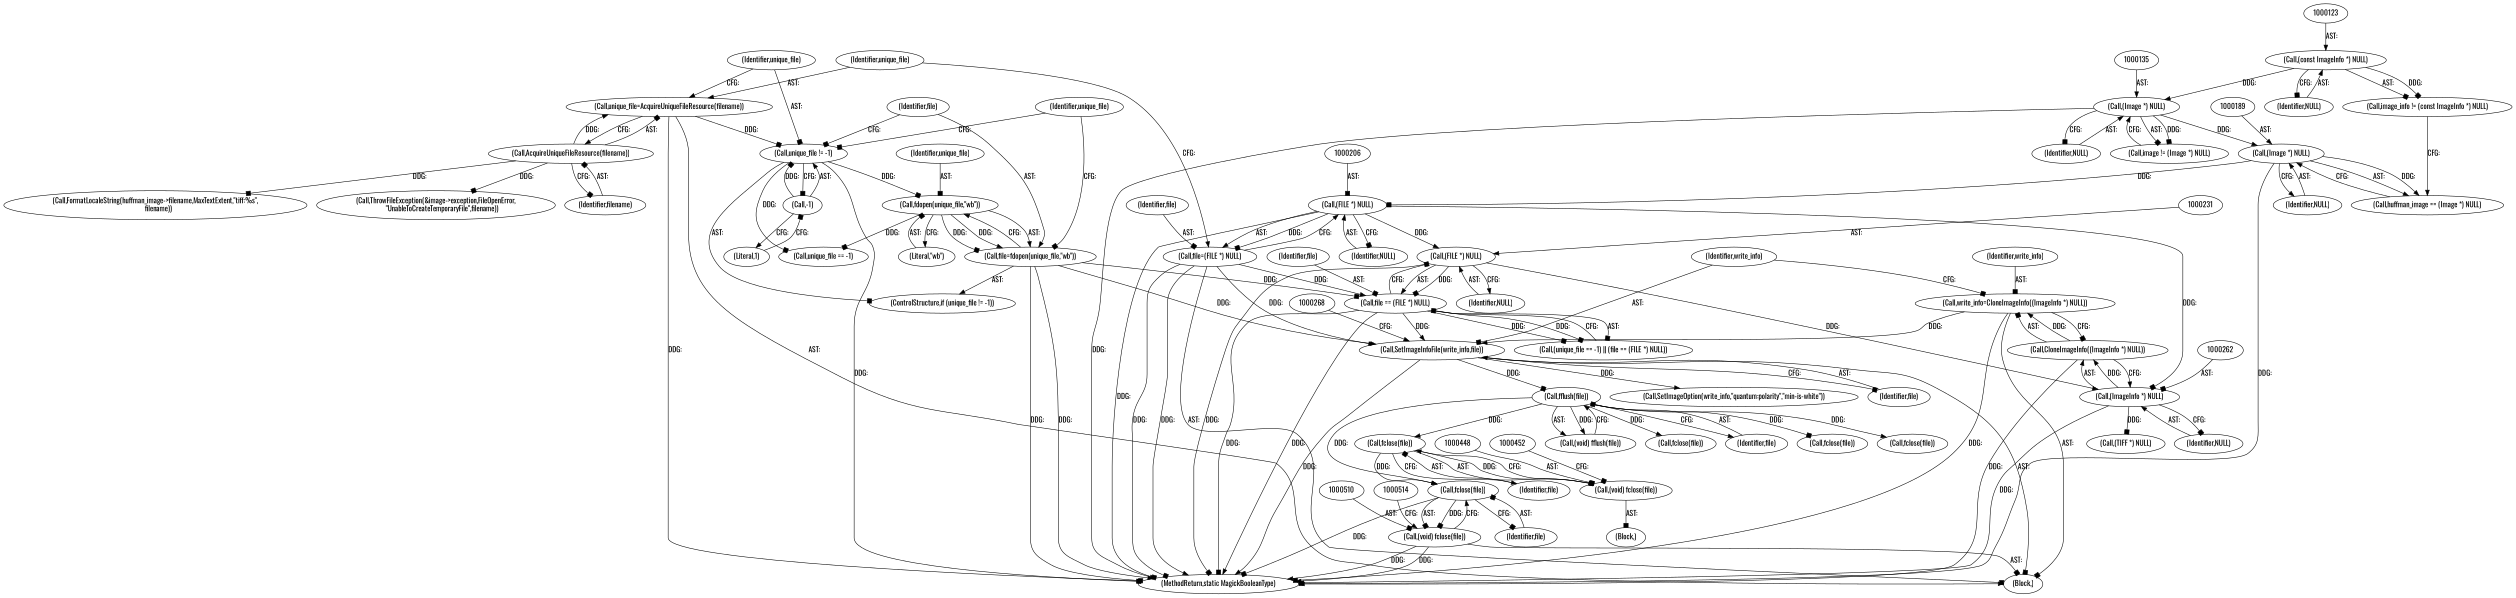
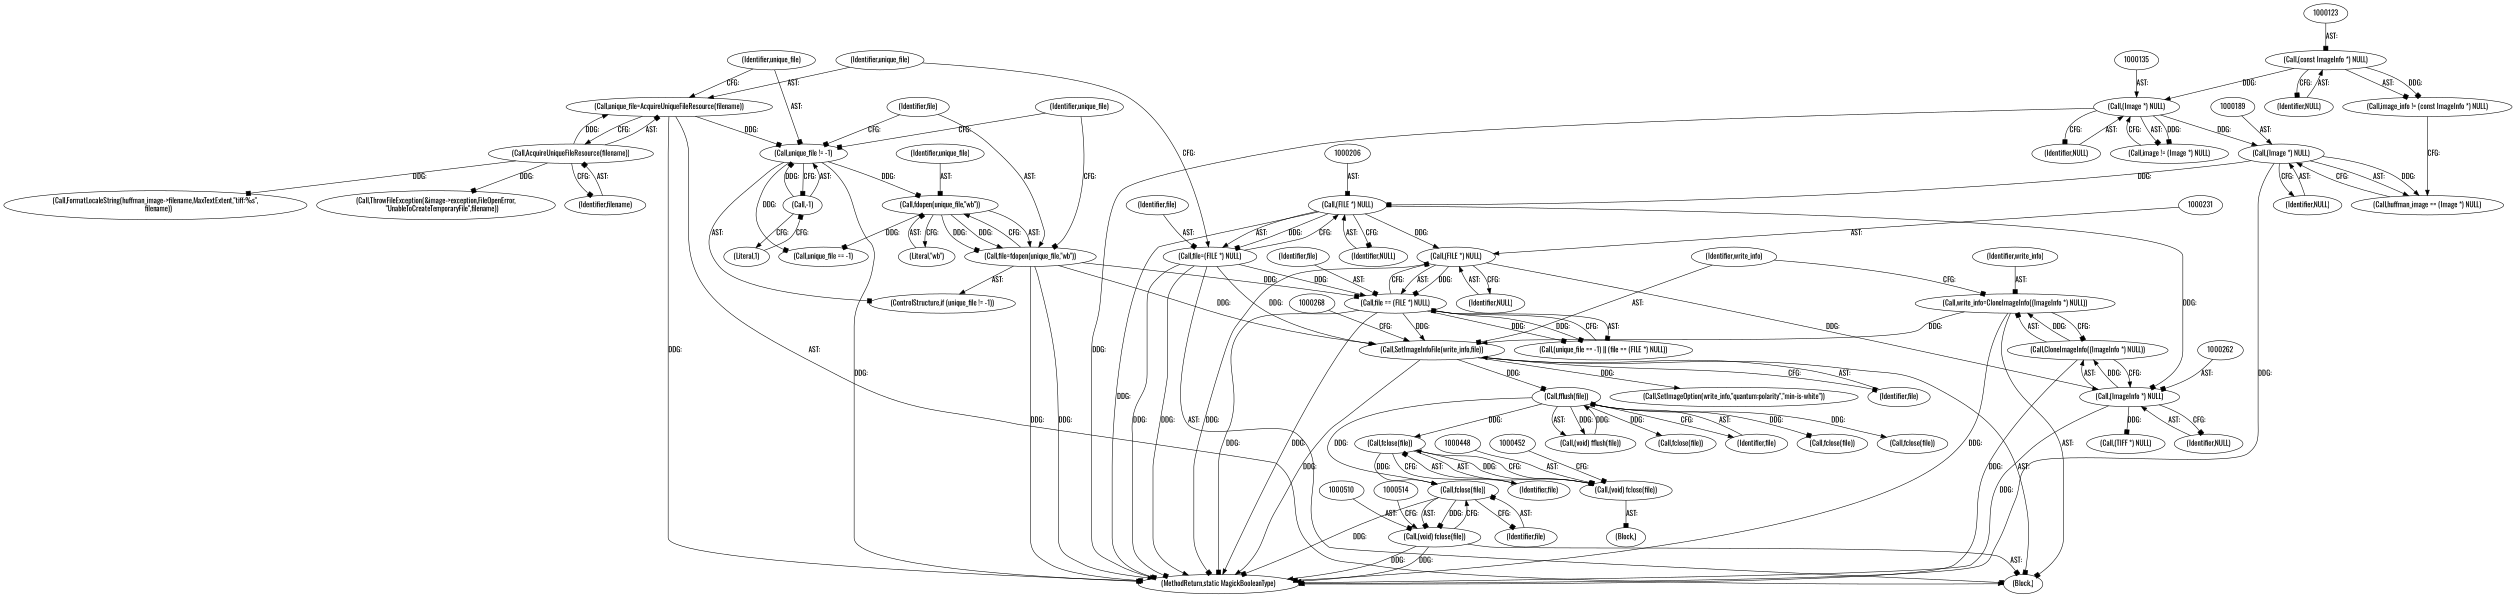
  digraph {
    fontname=Oswald
    node [fontname=Oswald]
    edge [arrowhead=box fontname=Oswald]
    n1 [label="(Call,fclose(file))"]
    n2 [label="(Call,(void) fclose(file))"]
    n3 [label="(Call,fclose(file))"]
    n4 [label="(Identifier,file)"]
    n5 [label="(Block,)"]
    n6 [label="(MethodReturn,static MagickBooleanType)"]
    n7 [label="(Call,(void) fclose(file))"]
    n8 [label="(Identifier,file)"]
    n9 [label="(Call,fflush(file))"]
    n10 [label="(Call,fclose(file))"]
    n11 [label="(Call,(void) fflush(file))"]
    n12 [label="(Call,fclose(file))"]
    n13 [label="(Identifier,file)"]
    n14 [label="(Call,fclose(file))"]
    n15 [label="(Call,SetImageInfoFile(write_info,file))"]
    n16 [label="(Block,)"]
    n17 [label="(Identifier,file)"]
    n18 [label="(Call,SetImageOption(write_info,\"quantum:polarity\",\"min-is-white\"))"]
    n19 [label="(Call,write_info=CloneImageInfo((ImageInfo *) NULL))"]
    n20 [label="(Call,CloneImageInfo((ImageInfo *) NULL))"]
    n21 [label="(Call,(ImageInfo *) NULL)"]
    n22 [label="(Call,(TIFF *) NULL)"]
    n23 [label="(Identifier,NULL)"]
    n24 [label="(Call,(FILE *) NULL)"]
    n25 [label="(Call,(FILE *) NULL)"]
    n26 [label="(Call,file=(FILE *) NULL)"]
    n27 [label="(Identifier,NULL)"]
    n28 [label="(Call,file == (FILE *) NULL)"]
    n29 [label="(Identifier,NULL)"]
    n30 [label="(Call,(Image *) NULL)"]
    n31 [label="(Identifier,NULL)"]
    n32 [label="(Call,huffman_image == (Image *) NULL)"]
    n33 [label="(Call,(Image *) NULL)"]
    n34 [label="(Identifier,NULL)"]
    n35 [label="(Call,image != (Image *) NULL)"]
    n36 [label="(Call,(const ImageInfo *) NULL)"]
    n37 [label="(Call,image_info != (const ImageInfo *) NULL)"]
    n38 [label="(Identifier,NULL)"]
    n39 [label="(Call,(unique_file == -1) || (file == (FILE *) NULL))"]
    n40 [label="(Call,file=fdopen(unique_file,\"wb\"))"]
    n41 [label="(Call,fdopen(unique_file,\"wb\"))"]
    n42 [label="(ControlStructure,if (unique_file != -1))"]
    n43 [label="(Literal,\"wb\")"]
    n44 [label="(Call,unique_file == -1)"]
    n45 [label="(Call,unique_file != -1)"]
    n46 [label="(Call,-1)"]
    n47 [label="(Literal,1)"]
    n48 [label="(Call,unique_file=AcquireUniqueFileResource(filename))"]
    n49 [label="(Call,AcquireUniqueFileResource(filename))"]
    n50 [label="(Identifier,filename)"]
    n51 [label="(Call,FormatLocaleString(huffman_image->filename,MaxTextExtent,\"tiff:%s\",\n    filename))"]
    n52 [label="(Call,ThrowFileException(&image->exception,FileOpenError,\n        \"UnableToCreateTemporaryFile\",filename))"]
    n53 [label="(Identifier,write_info)"]
    n54 [label="(Identifier,unique_file)"]
    n55 [label="(Identifier,file)"]
    n56 [label="(Identifier,unique_file)"]
    n57 [label="(Identifier,write_info)"]
    n58 [label="(Identifier,file)"]
    n59 [label="(Identifier,unique_file)"]
    n60 [label="(Identifier,unique_file)"]
    n61 [label="(Identifier,file)"]
    1000268
    1000262
    1000206
    1000189
    1000135
    1000123
    1000231
    1000448
    1000452
    1000510
    1000514
    n1 -> n2 [label="AST: "]
    n1 -> n2 [label="DDG: "]
    n1 -> n3 [arrowhead=normal label="DDG: "]
    n1 -> n4 [arrowhead=normal label="CFG: "]
    n2 -> n1 [arrowhead=normal label="CFG: "]
    n2 -> n5 [label="AST: "]
    n3 -> n6 [label="DDG: "]
    n3 -> n7 [label="AST: "]
    n3 -> n7 [label="DDG: "]
    n3 -> n8 [label="CFG: "]
    n4 -> n1 [label="AST: "]
    n7 -> n3 [arrowhead=normal label="CFG: "]
    n7 -> n6 [arrowhead=normal label="DDG: "]
    n7 -> n6 [arrowhead=normal label="DDG: "]
    n7 -> n16 [label="AST: "]
    n8 -> n3 [label="AST: "]
    n9 -> n1 [arrowhead=normal label="DDG: "]
    n9 -> n3 [arrowhead=normal label="DDG: "]
    n9 -> n10 [arrowhead=normal label="DDG: "]
    n9 -> n11 [arrowhead=normal label="AST: "]
    n9 -> n11 [arrowhead=normal label="DDG: "]
    n9 -> n12 [arrowhead=normal label="DDG: "]
    n9 -> n13 [arrowhead=normal label="CFG: "]
    n9 -> n14 [label="DDG: "]
-   n11 -> n9 [arrowhead=normal label="CFG: "]
+   n11 -> n9 [arrowhead=normal label="DDG: "]
    n13 -> n9 [label="AST: "]
    n15 -> n6 [arrowhead=normal label="DDG: "]
    n15 -> n9 [label="DDG: "]
    n15 -> n16 [label="AST: "]
    n15 -> n17 [label="CFG: "]
    n15 -> n18 [arrowhead=normal label="DDG: "]
    n17 -> n15 [arrowhead=normal label="AST: "]
    n19 -> n6 [label="DDG: "]
    n19 -> n15 [arrowhead=normal label="DDG: "]
    n19 -> n16 [label="AST: "]
    n19 -> n20 [label="CFG: "]
    n20 -> n6 [arrowhead=normal label="DDG: "]
    n20 -> n19 [label="AST: "]
    n20 -> n19 [arrowhead=normal label="DDG: "]
    n20 -> n21 [arrowhead=normal label="CFG: "]
    n21 -> n6 [arrowhead=normal label="DDG: "]
    n21 -> n20 [arrowhead=normal label="AST: "]
    n21 -> n20 [arrowhead=normal label="DDG: "]
    n21 -> n22 [label="DDG: "]
    n21 -> n23 [label="CFG: "]
    n23 -> n21 [arrowhead=normal label="AST: "]
    n24 -> n6 [label="DDG: "]
    n24 -> n21 [label="DDG: "]
    n24 -> n25 [arrowhead=normal label="DDG: "]
    n24 -> n26 [arrowhead=normal label="AST: "]
    n24 -> n26 [label="DDG: "]
    n24 -> n27 [label="CFG: "]
    n25 -> n6 [label="DDG: "]
    n25 -> n21 [arrowhead=normal label="DDG: "]
    n25 -> n28 [arrowhead=normal label="AST: "]
    n25 -> n28 [label="DDG: "]
    n25 -> n29 [arrowhead=normal label="CFG: "]
    n26 -> n6 [label="DDG: "]
    n26 -> n6 [arrowhead=normal label="DDG: "]
    n26 -> n15 [arrowhead=normal label="DDG: "]
    n26 -> n16 [label="AST: "]
    n26 -> n24 [arrowhead=normal label="CFG: "]
    n26 -> n28 [arrowhead=normal label="DDG: "]
    n27 -> n24 [arrowhead=normal label="AST: "]
    n28 -> n6 [label="DDG: "]
    n28 -> n6 [arrowhead=normal label="DDG: "]
    n28 -> n15 [arrowhead=normal label="DDG: "]
    n28 -> n25 [label="CFG: "]
    n28 -> n39 [label="AST: "]
    n28 -> n39 [label="DDG: "]
    n28 -> n39 [label="DDG: "]
    n29 -> n25 [arrowhead=normal label="AST: "]
    n30 -> n6 [label="DDG: "]
    n30 -> n24 [label="DDG: "]
    n30 -> n31 [arrowhead=normal label="CFG: "]
    n30 -> n32 [arrowhead=normal label="AST: "]
    n30 -> n32 [arrowhead=normal label="DDG: "]
    n31 -> n30 [arrowhead=normal label="AST: "]
    n32 -> n30 [arrowhead=normal label="CFG: "]
    n33 -> n6 [arrowhead=normal label="DDG: "]
    n33 -> n30 [arrowhead=normal label="DDG: "]
    n33 -> n34 [label="CFG: "]
    n33 -> n35 [label="AST: "]
    n33 -> n35 [label="DDG: "]
    n34 -> n33 [arrowhead=normal label="AST: "]
    n35 -> n33 [arrowhead=normal label="CFG: "]
    n36 -> n33 [arrowhead=normal label="DDG: "]
    n36 -> n37 [label="AST: "]
    n36 -> n37 [label="DDG: "]
    n36 -> n38 [label="CFG: "]
    n37 -> n32 [arrowhead=normal label="CFG: "]
    n38 -> n36 [arrowhead=normal label="AST: "]
    n39 -> n28 [label="CFG: "]
    n40 -> n6 [label="DDG: "]
    n40 -> n6 [arrowhead=normal label="DDG: "]
    n40 -> n15 [arrowhead=normal label="DDG: "]
    n40 -> n28 [label="DDG: "]
    n40 -> n41 [arrowhead=normal label="CFG: "]
    n40 -> n42 [arrowhead=normal label="AST: "]
    n41 -> n40 [arrowhead=normal label="AST: "]
    n41 -> n40 [label="DDG: "]
    n41 -> n40 [arrowhead=normal label="DDG: "]
    n41 -> n43 [arrowhead=normal label="CFG: "]
    n41 -> n44 [label="DDG: "]
    n43 -> n41 [label="AST: "]
    n45 -> n6 [label="DDG: "]
    n45 -> n41 [label="DDG: "]
    n45 -> n42 [label="AST: "]
    n45 -> n44 [label="DDG: "]
    n45 -> n46 [label="CFG: "]
    n46 -> n45 [arrowhead=normal label="AST: "]
    n46 -> n45 [label="DDG: "]
    n46 -> n47 [arrowhead=normal label="CFG: "]
    n47 -> n46 [label="CFG: "]
    n48 -> n6 [arrowhead=normal label="DDG: "]
    n48 -> n16 [arrowhead=normal label="AST: "]
    n48 -> n45 [label="DDG: "]
    n48 -> n49 [arrowhead=normal label="CFG: "]
    n49 -> n48 [label="AST: "]
    n49 -> n48 [arrowhead=normal label="DDG: "]
    n49 -> n50 [label="CFG: "]
    n49 -> n51 [label="DDG: "]
    n49 -> n52 [label="DDG: "]
    n50 -> n49 [label="AST: "]
    n53 -> n15 [label="AST: "]
    n53 -> n19 [label="CFG: "]
    n54 -> n41 [label="AST: "]
    n55 -> n26 [label="AST: "]
    n56 -> n40 [label="CFG: "]
    n56 -> n45 [label="CFG: "]
    n57 -> n19 [label="AST: "]
    n58 -> n40 [arrowhead=normal label="AST: "]
    n58 -> n45 [label="CFG: "]
    n59 -> n45 [label="AST: "]
    n59 -> n48 [arrowhead=normal label="CFG: "]
    n60 -> n26 [arrowhead=normal label="CFG: "]
    n60 -> n48 [arrowhead=normal label="AST: "]
    n61 -> n28 [label="AST: "]
    1000268 -> n15 [arrowhead=normal label="CFG: "]
    1000262 -> n21 [label="AST: "]
    1000206 -> n24 [label="AST: "]
    1000189 -> n30 [arrowhead=normal label="AST: "]
    1000135 -> n33 [arrowhead=normal label="AST: "]
-   1000123 -> n36 [arrowhead=normal label="AST: "]
+   1000123 -> n36 [label="AST: "]
    1000231 -> n25 [arrowhead=normal label="AST: "]
    1000448 -> n2 [label="AST: "]
    1000452 -> n2 [label="CFG: "]
    1000510 -> n7 [label="AST: "]
    1000514 -> n7 [arrowhead=normal label="CFG: "]
  }
